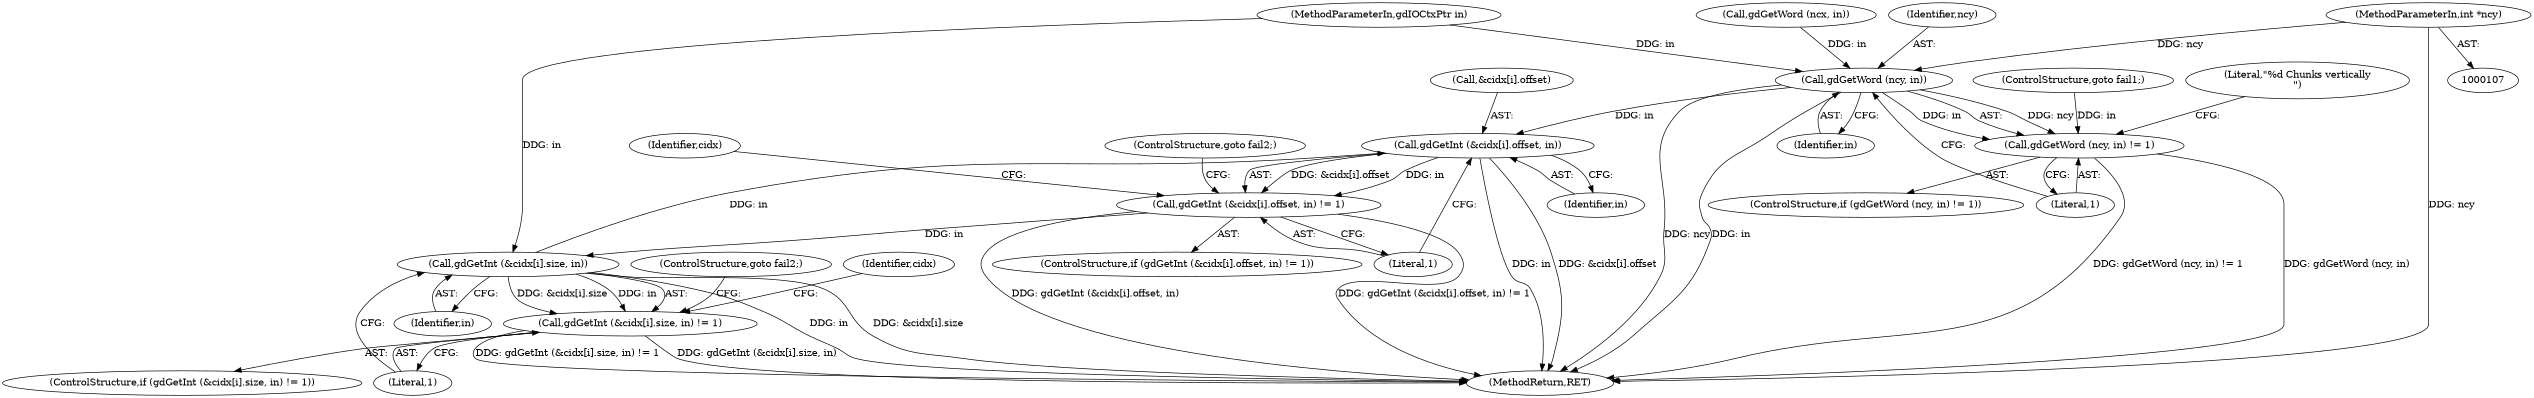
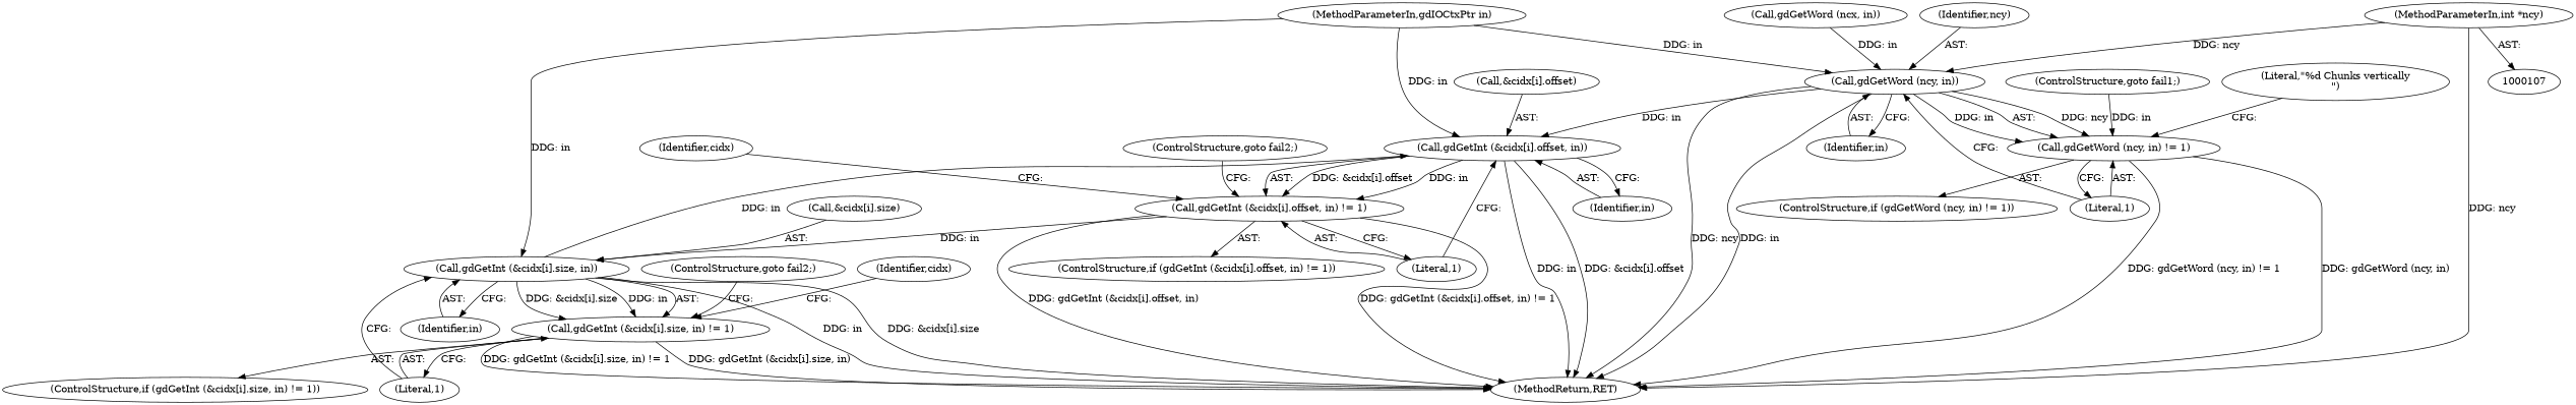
  digraph {
    n1 [label="(MethodParameterIn,int *ncy)"]
    n2 [label="(Call,gdGetWord (ncy, in))"]
    n3 [label="(MethodReturn,RET)"]
    1000107
    n5 [label="(Call,gdGetWord (ncy, in) != 1)"]
    n6 [label="(Call,gdGetInt (&cidx[i].offset, in))"]
    n7 [label="(Identifier,in)"]
    n8 [label="(Literal,1)"]
    n9 [label="(ControlStructure,if (gdGetWord (ncy, in) != 1))"]
    n10 [label="(Call,gdGetInt (&cidx[i].offset, in) != 1)"]
    n11 [label="(Identifier,in)"]
    n12 [label="(Call,gdGetInt (&cidx[i].size, in))"]
    n13 [label="(ControlStructure,if (gdGetInt (&cidx[i].offset, in) != 1))"]
    n14 [label="(Literal,1)"]
    n15 [label="(Call,gdGetInt (&cidx[i].size, in) != 1)"]
    n16 [label="(Identifier,in)"]
    n17 [label="(ControlStructure,if (gdGetInt (&cidx[i].size, in) != 1))"]
    n18 [label="(Literal,1)"]
    n19 [label="(ControlStructure,goto fail2;)"]
    n20 [label="(Identifier,ncy)"]
    n21 [label="(Call,gdGetWord (ncx, in))"]
    n22 [label="(Literal,\"%d Chunks vertically\n\")"]
    n23 [label="(Identifier,cidx)"]
    n24 [label="(MethodParameterIn,gdIOCtxPtr in)"]
+   n25 [label="(Call,&cidx[i].size)"]
    n26 [label="(Identifier,cidx)"]
    n27 [label="(ControlStructure,goto fail2;)"]
    n28 [label="(ControlStructure,goto fail1;)"]
    n29 [label="(Call,&cidx[i].offset)"]
    n1 -> n2 [label="DDG: ncy"]
    n1 -> n3 [label="DDG: ncy"]
    n1 -> 1000107 [label="AST: "]
    n2 -> n3 [label="DDG: ncy"]
    n2 -> n3 [label="DDG: in"]
    n2 -> n5 [label="AST: "]
    n2 -> n5 [label="DDG: ncy"]
    n2 -> n5 [label="DDG: in"]
    n2 -> n6 [label="DDG: in"]
    n2 -> n7 [label="CFG: "]
    n5 -> n3 [label="DDG: gdGetWord (ncy, in) != 1"]
    n5 -> n3 [label="DDG: gdGetWord (ncy, in)"]
    n5 -> n8 [label="CFG: "]
    n5 -> n9 [label="AST: "]
    n6 -> n3 [label="DDG: in"]
    n6 -> n3 [label="DDG: &cidx[i].offset"]
    n6 -> n10 [label="AST: "]
    n6 -> n10 [label="DDG: &cidx[i].offset"]
    n6 -> n10 [label="DDG: in"]
    n6 -> n11 [label="CFG: "]
    n7 -> n2 [label="AST: "]
    n8 -> n2 [label="CFG: "]
    n8 -> n5 [label="AST: "]
    n10 -> n3 [label="DDG: gdGetInt (&cidx[i].offset, in)"]
    n10 -> n3 [label="DDG: gdGetInt (&cidx[i].offset, in) != 1"]
    n10 -> n12 [label="DDG: in"]
    n10 -> n13 [label="AST: "]
    n10 -> n14 [label="CFG: "]
    n11 -> n6 [label="AST: "]
    n12 -> n3 [label="DDG: in"]
    n12 -> n3 [label="DDG: &cidx[i].size"]
    n12 -> n6 [label="DDG: in"]
    n12 -> n15 [label="AST: "]
    n12 -> n15 [label="DDG: &cidx[i].size"]
    n12 -> n15 [label="DDG: in"]
    n12 -> n16 [label="CFG: "]
    n14 -> n6 [label="CFG: "]
    n14 -> n10 [label="AST: "]
    n15 -> n3 [label="DDG: gdGetInt (&cidx[i].size, in)"]
    n15 -> n3 [label="DDG: gdGetInt (&cidx[i].size, in) != 1"]
    n15 -> n17 [label="AST: "]
    n15 -> n18 [label="CFG: "]
    n16 -> n12 [label="AST: "]
    n18 -> n12 [label="CFG: "]
    n18 -> n15 [label="AST: "]
    n19 -> n10 [label="CFG: "]
    n20 -> n2 [label="AST: "]
    n21 -> n2 [label="DDG: in"]
    n22 -> n5 [label="CFG: "]
    n23 -> n15 [label="CFG: "]
    n24 -> n2 [label="DDG: in"]
+   n24 -> n6 [label="DDG: in"]
    n24 -> n12 [label="DDG: in"]
+   n25 -> n12 [label="AST: "]
    n26 -> n10 [label="CFG: "]
    n27 -> n15 [label="CFG: "]
    n28 -> n5 [label="DDG: in"]
    n29 -> n6 [label="AST: "]
  }
